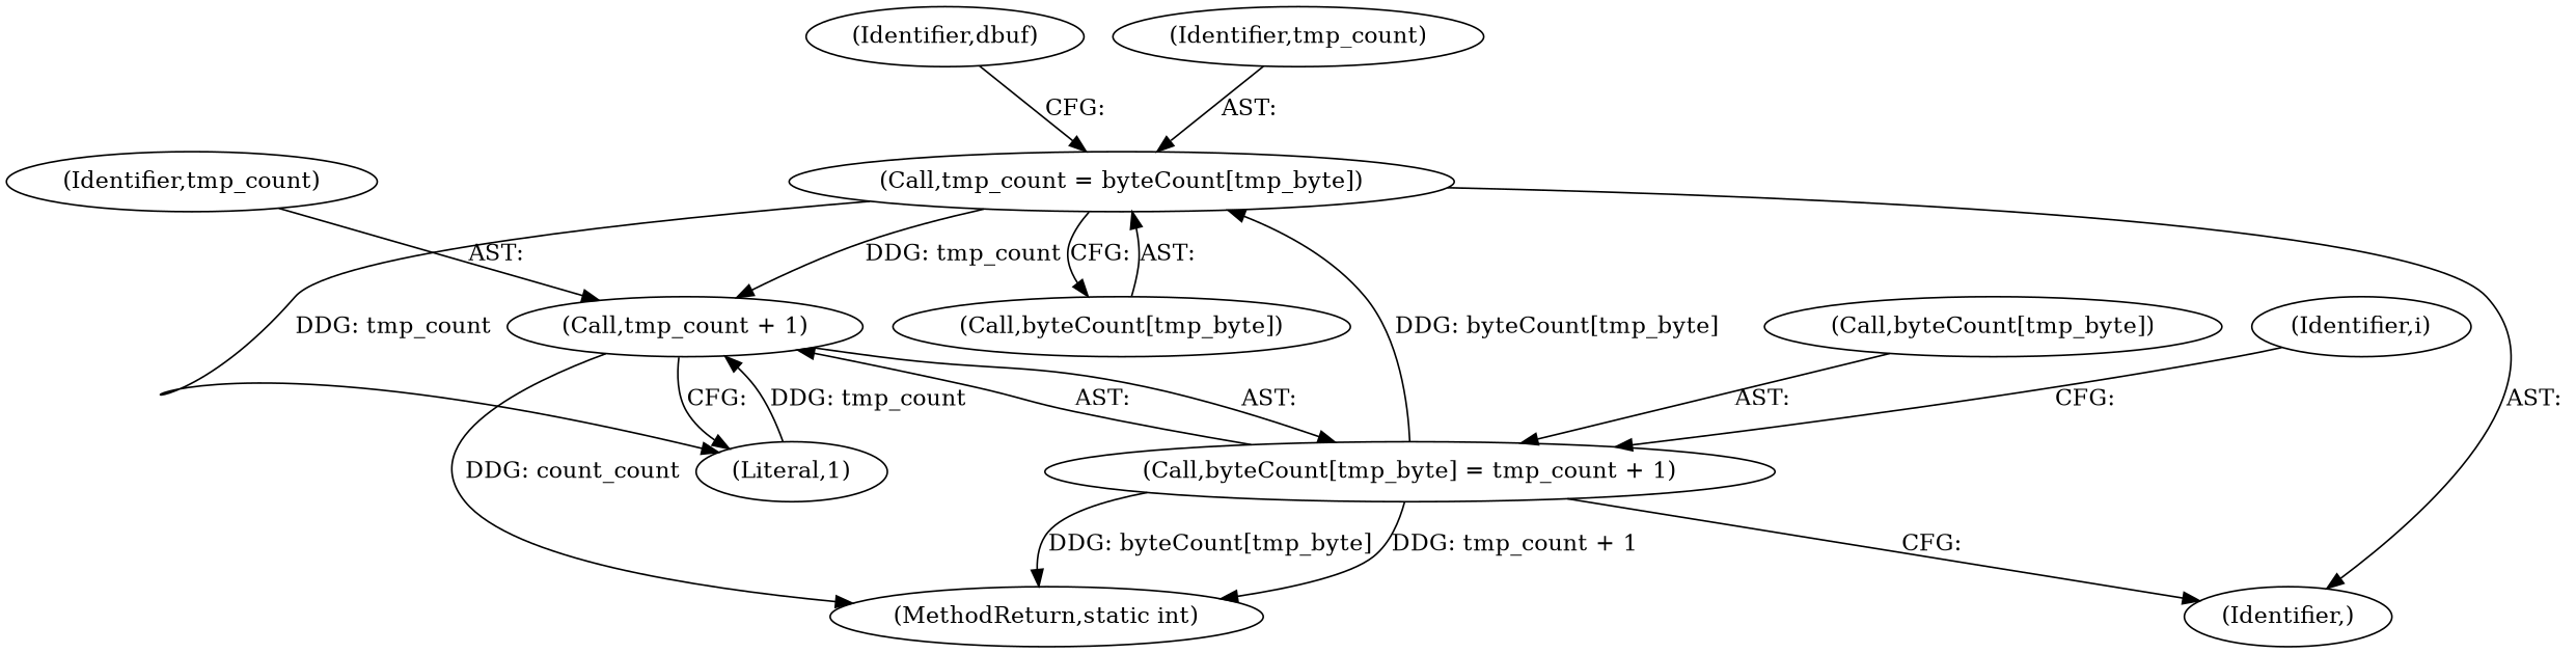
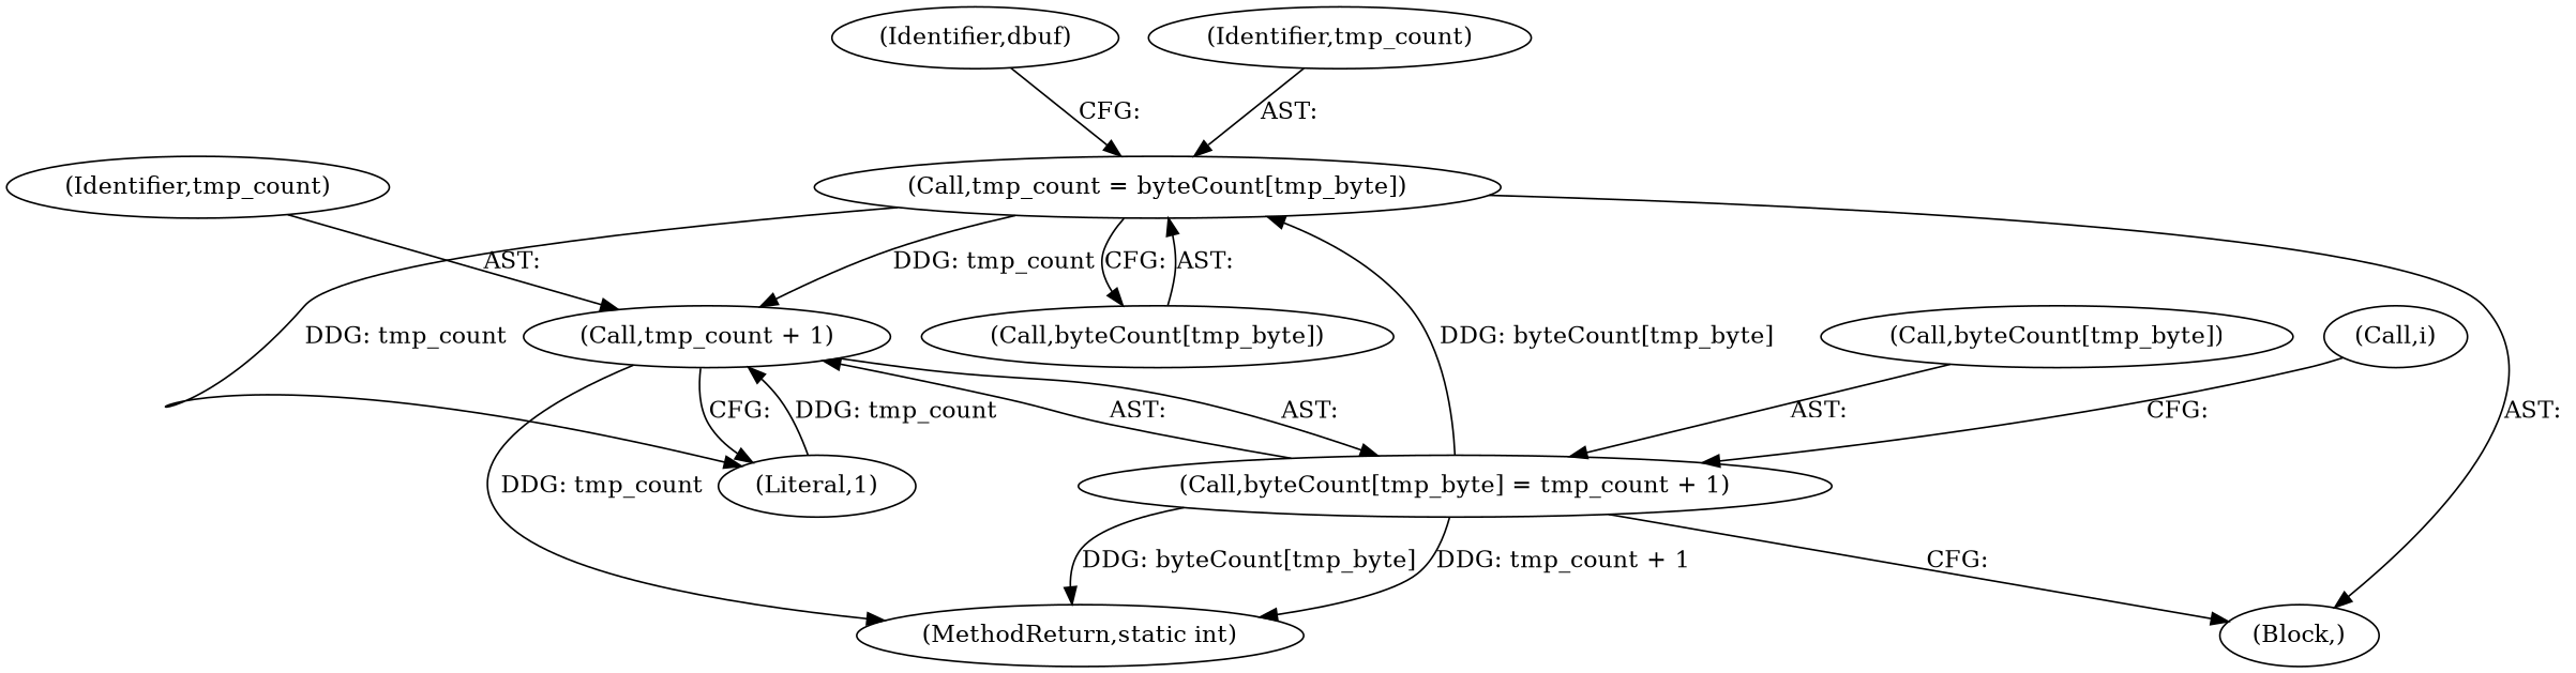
  digraph {
    n1 [label="(Call,tmp_count = byteCount[tmp_byte])"]
    n2 [label="(Call,tmp_count + 1)"]
-   n3 [label="(Identifier,)"]
+   n3 [label="(Block,)"]
    n4 [label="(Call,byteCount[tmp_byte])"]
    n5 [label="(Literal,1)"]
    n6 [label="(Call,byteCount[tmp_byte] = tmp_count + 1)"]
    n7 [label="(MethodReturn,static int)"]
    n8 [label="(Identifier,tmp_count)"]
    n9 [label="(Identifier,dbuf)"]
    n10 [label="(Identifier,tmp_count)"]
    n11 [label="(Call,byteCount[tmp_byte])"]
-   n12 [label="(Identifier,i)"]
+   n12 [label="(Call,i)"]
    n1 -> n2 [label="DDG: tmp_count"]
    n1 -> n3 [label="AST: "]
    n1 -> n4 [label="CFG: "]
    n1 -> n5 [label="DDG: tmp_count"]
    n2 -> n5 [label="CFG: "]
    n2 -> n6 [label="AST: "]
-   n2 -> n7 [label="DDG: count_count"]
+   n2 -> n7 [label="DDG: tmp_count"]
    n4 -> n1 [label="AST: "]
    n5 -> n2 [label="DDG: tmp_count"]
    n6 -> n1 [label="DDG: byteCount[tmp_byte]"]
    n6 -> n2 [label="AST: "]
    n6 -> n3 [label="CFG: "]
    n6 -> n7 [label="DDG: byteCount[tmp_byte]"]
    n6 -> n7 [label="DDG: tmp_count + 1"]
    n8 -> n2 [label="AST: "]
    n9 -> n1 [label="CFG: "]
    n10 -> n1 [label="AST: "]
    n11 -> n6 [label="AST: "]
    n12 -> n6 [label="CFG: "]
  }
